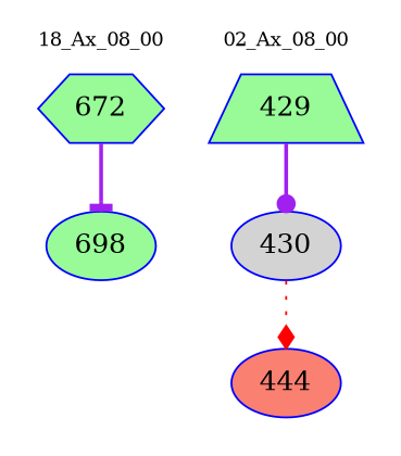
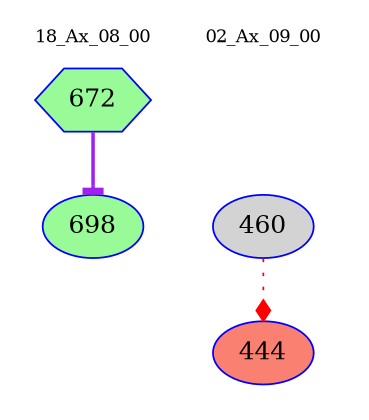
  digraph {
    node [color=blue fillcolor=palegreen shape=ellipse style=filled]
    edge [color=purple style=bold]
    n1 [label=672 shape=hexagon]
    n2 [label=698]
-   n3 [label=429 shape=trapezium]
-   n4 [fillcolor=lightgrey label=430]
+   n4 [fillcolor=lightgrey label=460]
    n5 [fillcolor=salmon label=444]
    subgraph cluster_1 {
      color=white
      fontsize=10
      label="18_Ax_08_00"
      n1
      n2
    }
    subgraph cluster_2 {
      color=white
      fontsize=10
-     label="02_Ax_08_00"
-     n3
+     label="02_Ax_09_00"
      n4
      n5
    }
    n1 -> n2 [arrowhead=tee]
-   n3 -> n4 [arrowhead=dot]
    n4 -> n5 [arrowhead=diamond color=red style=dotted]
  }
